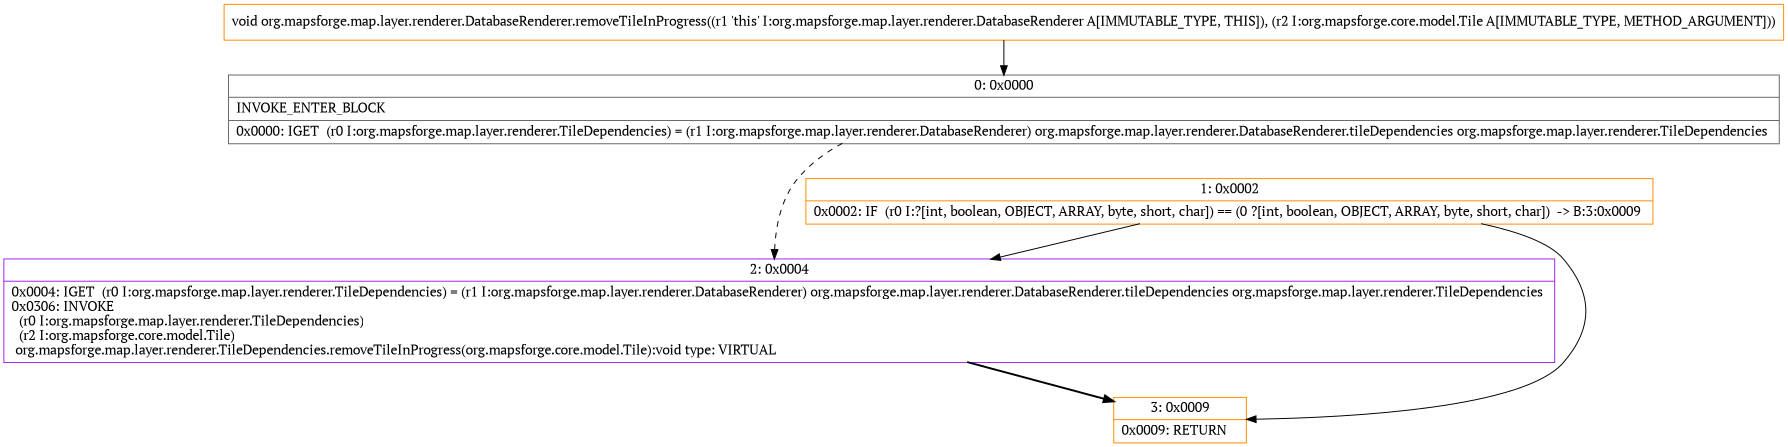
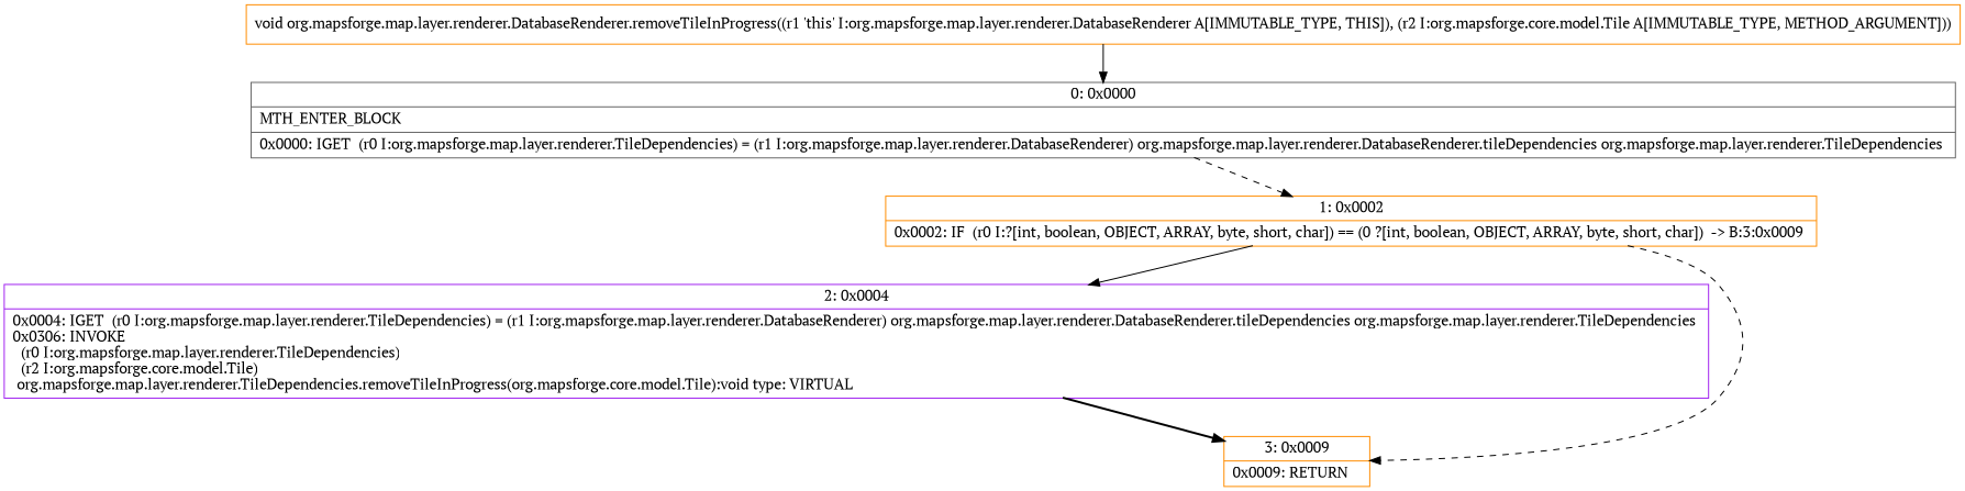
  digraph {
    fontname="PT Serif"
    node [color=darkorange fontname="PT Serif" shape=record]
    edge [fontname="PT Serif" style=dashed]
-   n1 [color=gray40 label="{0\:\ 0x0000|INVOKE_ENTER_BLOCK\l|0x0000: IGET  (r0 I:org.mapsforge.map.layer.renderer.TileDependencies) = (r1 I:org.mapsforge.map.layer.renderer.DatabaseRenderer) org.mapsforge.map.layer.renderer.DatabaseRenderer.tileDependencies org.mapsforge.map.layer.renderer.TileDependencies \l}"]
+   n1 [color=gray40 label="{0\:\ 0x0000|MTH_ENTER_BLOCK\l|0x0000: IGET  (r0 I:org.mapsforge.map.layer.renderer.TileDependencies) = (r1 I:org.mapsforge.map.layer.renderer.DatabaseRenderer) org.mapsforge.map.layer.renderer.DatabaseRenderer.tileDependencies org.mapsforge.map.layer.renderer.TileDependencies \l}"]
    n2 [label="{1\:\ 0x0002|0x0002: IF  (r0 I:?[int, boolean, OBJECT, ARRAY, byte, short, char]) == (0 ?[int, boolean, OBJECT, ARRAY, byte, short, char])  \-\> B:3:0x0009 \l}"]
    n3 [color=purple label="{2\:\ 0x0004|0x0004: IGET  (r0 I:org.mapsforge.map.layer.renderer.TileDependencies) = (r1 I:org.mapsforge.map.layer.renderer.DatabaseRenderer) org.mapsforge.map.layer.renderer.DatabaseRenderer.tileDependencies org.mapsforge.map.layer.renderer.TileDependencies \l0x0306: INVOKE  \l  (r0 I:org.mapsforge.map.layer.renderer.TileDependencies)\l  (r2 I:org.mapsforge.core.model.Tile)\l org.mapsforge.map.layer.renderer.TileDependencies.removeTileInProgress(org.mapsforge.core.model.Tile):void type: VIRTUAL \l}"]
    n4 [label="{3\:\ 0x0009|0x0009: RETURN   \l}"]
    n5 [label="{void org.mapsforge.map.layer.renderer.DatabaseRenderer.removeTileInProgress((r1 'this' I:org.mapsforge.map.layer.renderer.DatabaseRenderer A[IMMUTABLE_TYPE, THIS]), (r2 I:org.mapsforge.core.model.Tile A[IMMUTABLE_TYPE, METHOD_ARGUMENT])) }"]
-   n1 -> n3
+   n1 -> n2
    n2 -> n3 [style=solid]
-   n2 -> n4 [style=solid]
+   n2 -> n4
    n3 -> n4 [style=bold]
    n5 -> n1 [style=solid]
  }
